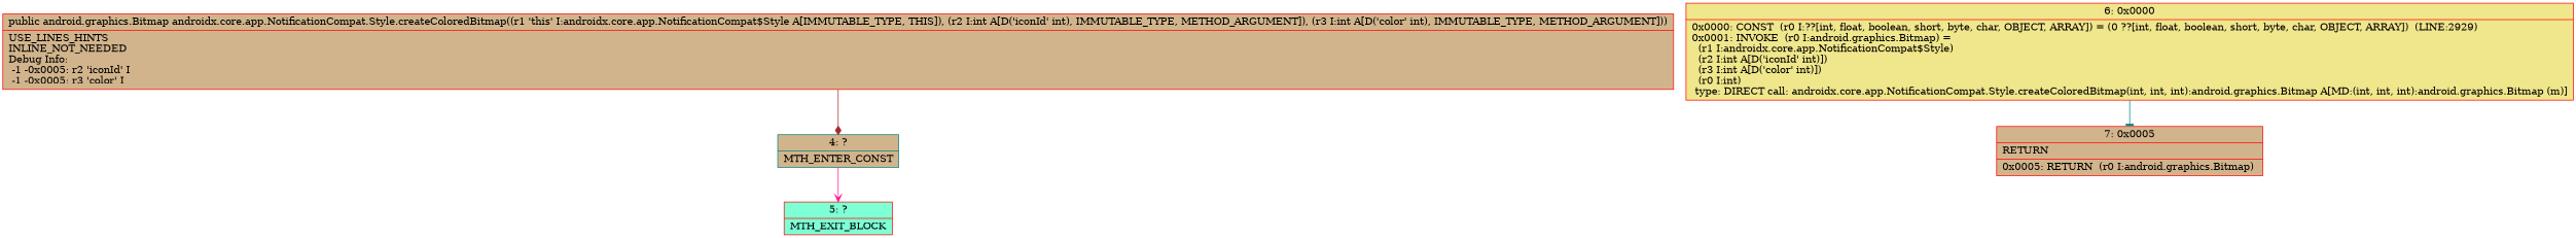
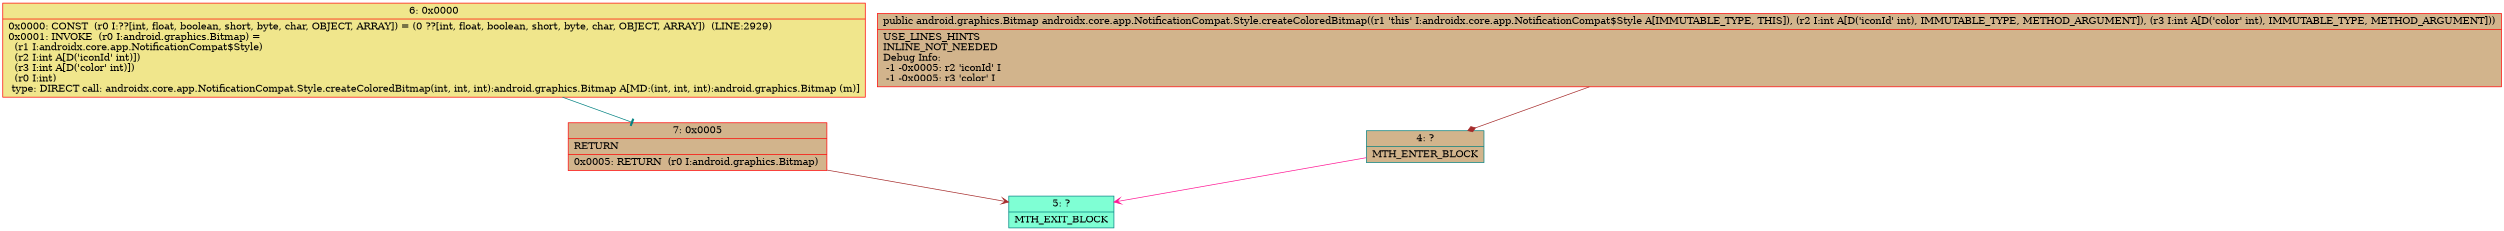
  digraph {
    node [color=red fillcolor=tan shape=record style=filled]
    edge [arrowhead=vee color=brown]
-   n1 [color=teal label="{4\:\ ?|MTH_ENTER_CONST\l}"]
-   n2 [fillcolor=aquamarine label="{5\:\ ?|MTH_EXIT_BLOCK\l}"]
+   n1 [color=teal label="{4\:\ ?|MTH_ENTER_BLOCK\l}"]
+   n2 [color=teal fillcolor=aquamarine label="{5\:\ ?|MTH_EXIT_BLOCK\l}"]
    n3 [fillcolor=khaki label="{6\:\ 0x0000|0x0000: CONST  (r0 I:??[int, float, boolean, short, byte, char, OBJECT, ARRAY]) = (0 ??[int, float, boolean, short, byte, char, OBJECT, ARRAY])  (LINE:2929)\l0x0001: INVOKE  (r0 I:android.graphics.Bitmap) = \l  (r1 I:androidx.core.app.NotificationCompat$Style)\l  (r2 I:int A[D('iconId' int)])\l  (r3 I:int A[D('color' int)])\l  (r0 I:int)\l type: DIRECT call: androidx.core.app.NotificationCompat.Style.createColoredBitmap(int, int, int):android.graphics.Bitmap A[MD:(int, int, int):android.graphics.Bitmap (m)]\l}"]
    n4 [label="{7\:\ 0x0005|RETURN\l|0x0005: RETURN  (r0 I:android.graphics.Bitmap) \l}"]
    n5 [label="{public android.graphics.Bitmap androidx.core.app.NotificationCompat.Style.createColoredBitmap((r1 'this' I:androidx.core.app.NotificationCompat$Style A[IMMUTABLE_TYPE, THIS]), (r2 I:int A[D('iconId' int), IMMUTABLE_TYPE, METHOD_ARGUMENT]), (r3 I:int A[D('color' int), IMMUTABLE_TYPE, METHOD_ARGUMENT]))  | USE_LINES_HINTS\lINLINE_NOT_NEEDED\lDebug Info:\l  \-1 \-0x0005: r2 'iconId' I\l  \-1 \-0x0005: r3 'color' I\l}"]
    n1 -> n2 [color=deeppink]
    n3 -> n4 [arrowhead=tee color=teal]
+   n4 -> n2
    n5 -> n1 [arrowhead=diamond]
  }
